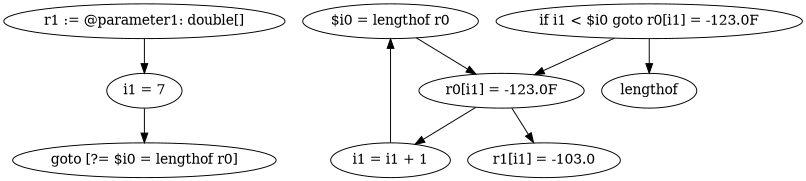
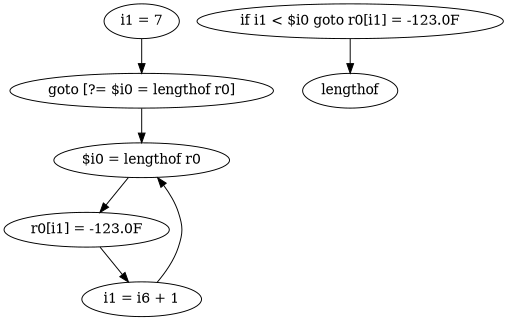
  digraph {
    n1 [label="i1 = 7"]
-   "r1 := @parameter1: double[]"
    "goto [?= $i0 = lengthof r0]"
    "$i0 = lengthof r0"
    "r0[i1] = -123.0F"
-   "r1[i1] = -103.0"
-   "i1 = i1 + 1"
+   "i1 = i1 + 1" [label="i1 = i6 + 1"]
    "if i1 < $i0 goto r0[i1] = -123.0F"
    n9 [label=lengthof]
    n1 -> "goto [?= $i0 = lengthof r0]"
-   "r1 := @parameter1: double[]" -> n1
+   "goto [?= $i0 = lengthof r0]" -> "$i0 = lengthof r0"
    "$i0 = lengthof r0" -> "r0[i1] = -123.0F"
-   "r0[i1] = -123.0F" -> "r1[i1] = -103.0"
    "r0[i1] = -123.0F" -> "i1 = i1 + 1"
    "i1 = i1 + 1" -> "$i0 = lengthof r0"
-   "if i1 < $i0 goto r0[i1] = -123.0F" -> "r0[i1] = -123.0F"
    "if i1 < $i0 goto r0[i1] = -123.0F" -> n9
  }
